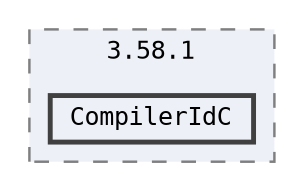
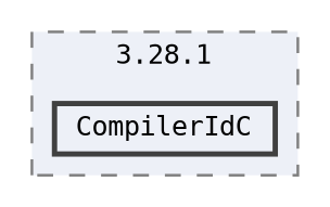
  digraph {
    compound=true
    fontname="DejaVu Sans Mono"
    n1 [color=grey25 fillcolor="#edf0f7" fontname="DejaVu Sans Mono" fontsize=10 height=0.2 label=CompilerIdC shape=box style="filled,bold" width=0.4]
    subgraph cluster_1 {
      bgcolor="#edf0f7"
      fontsize=10
-     label="3.58.1"
+     label="3.28.1"
      pencolor=grey50
      style="filled,dashed"
      n1
    }
  }
